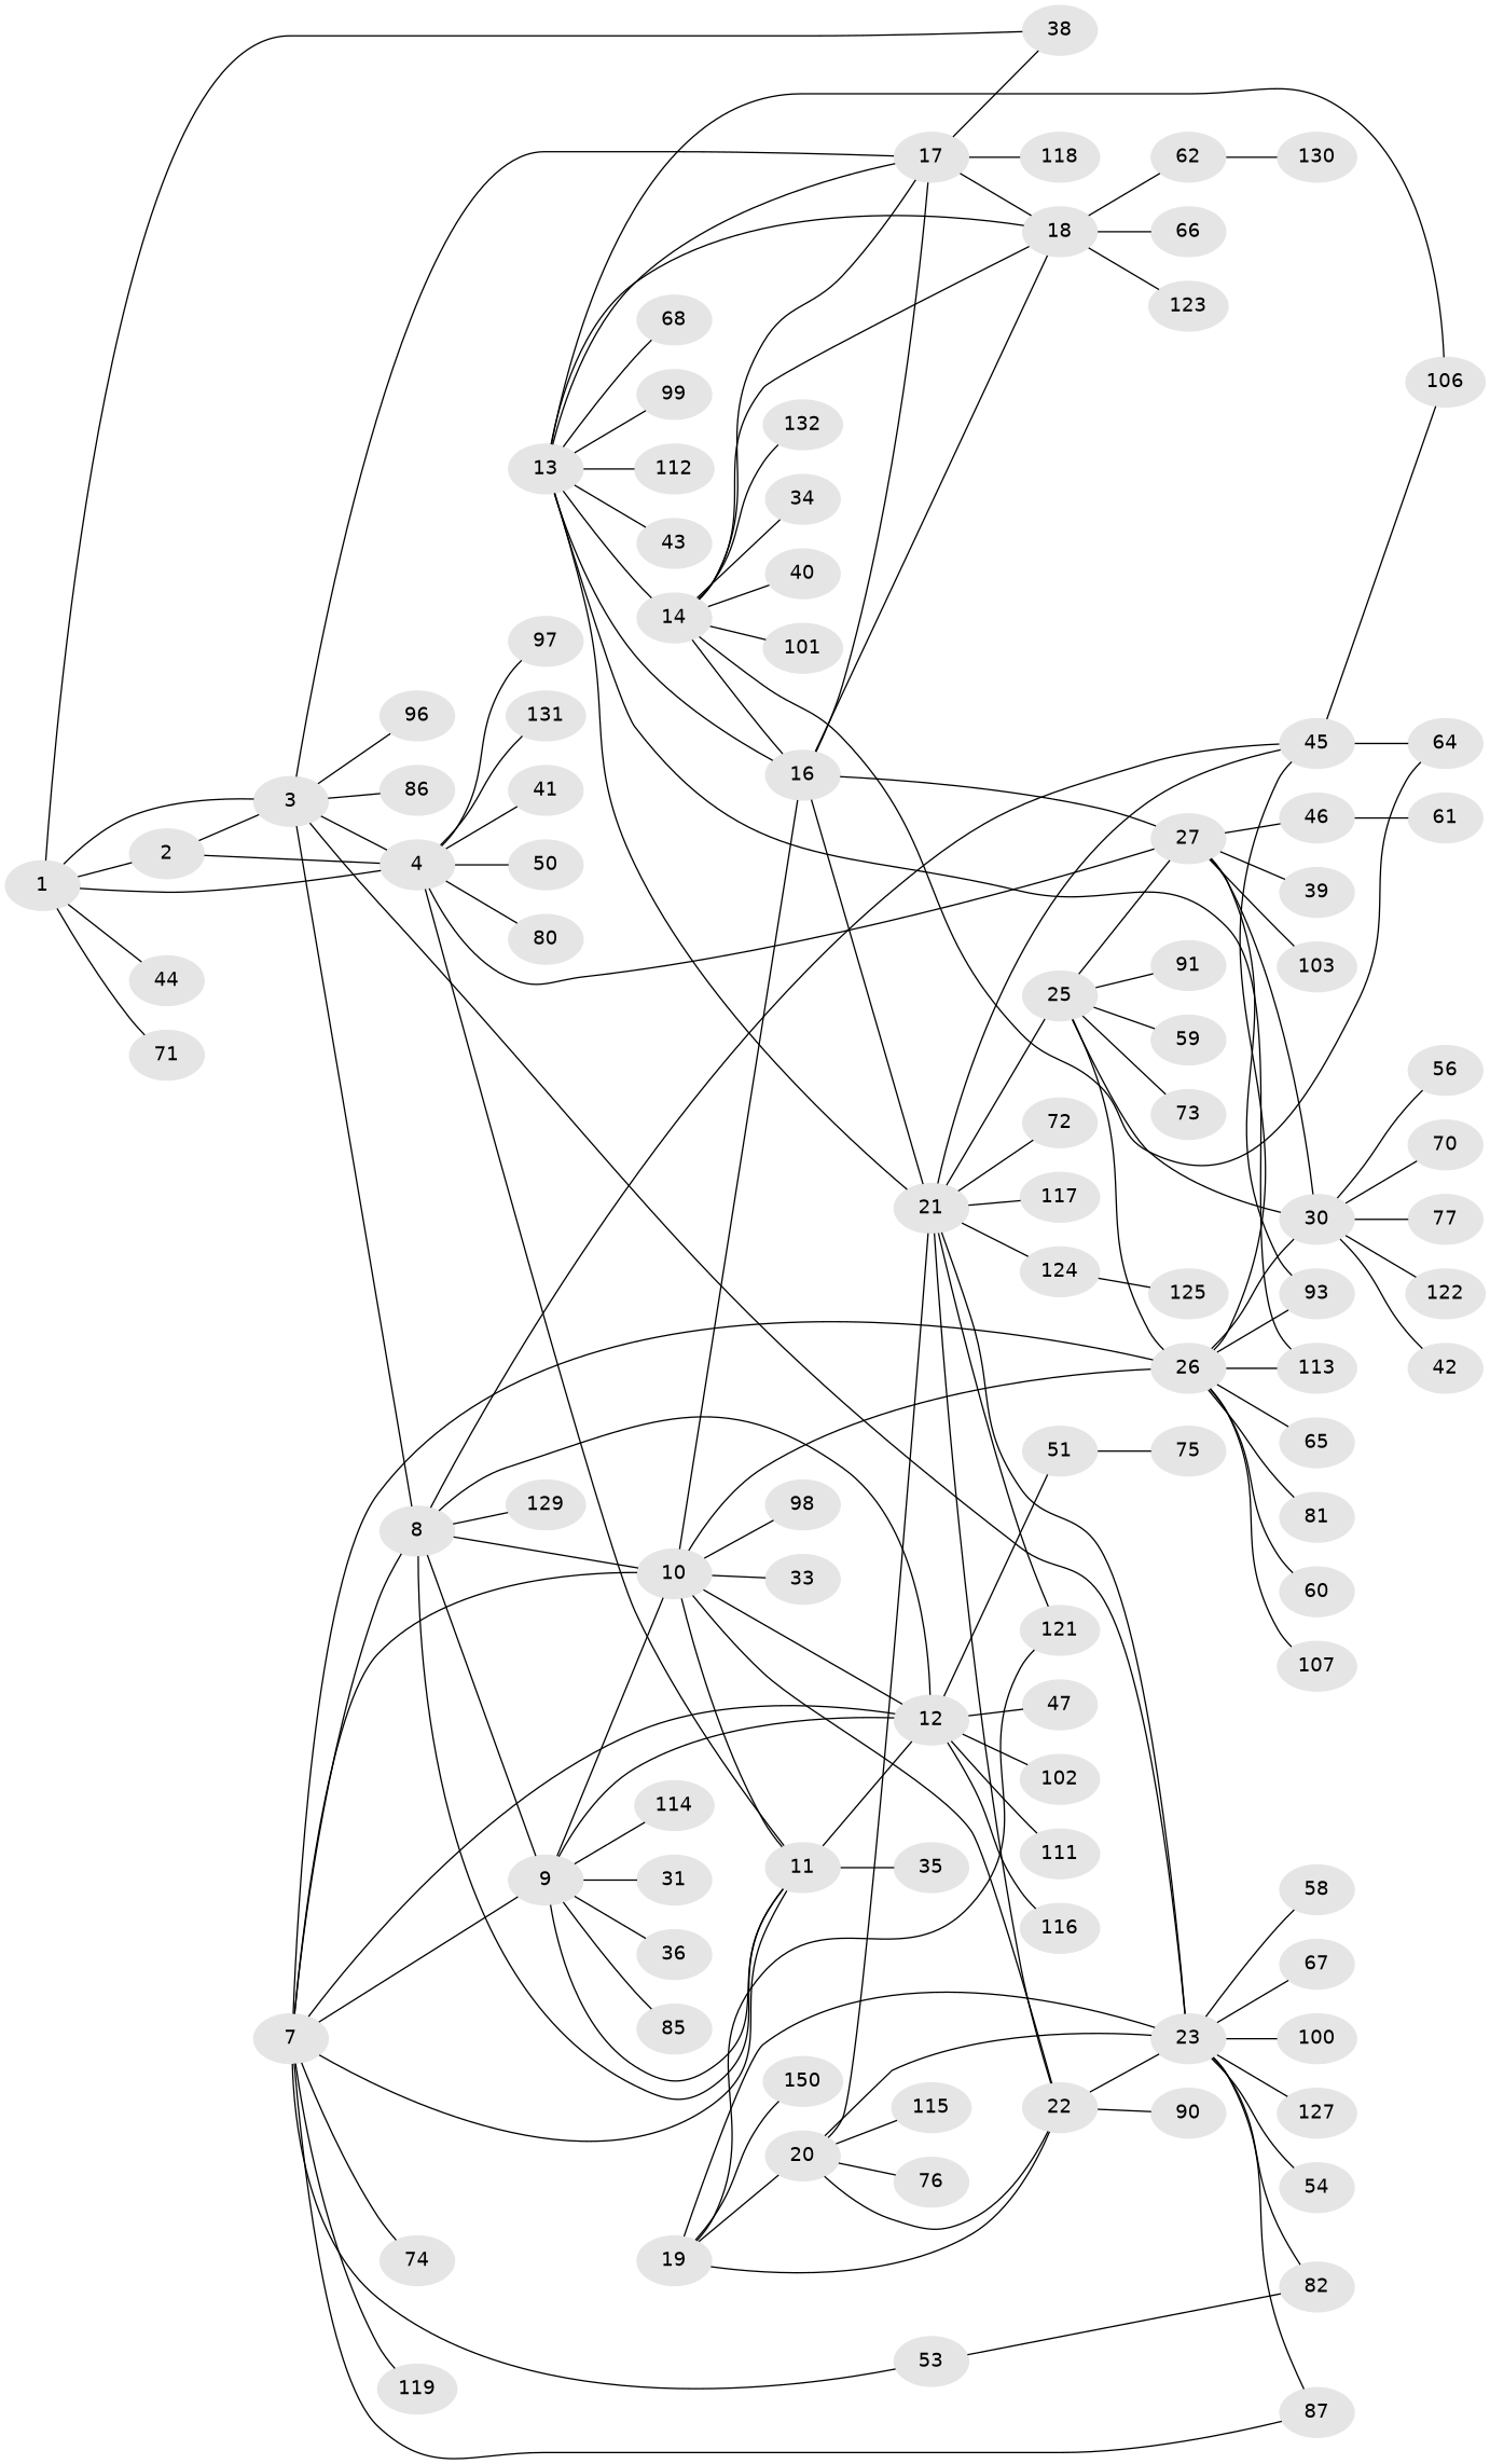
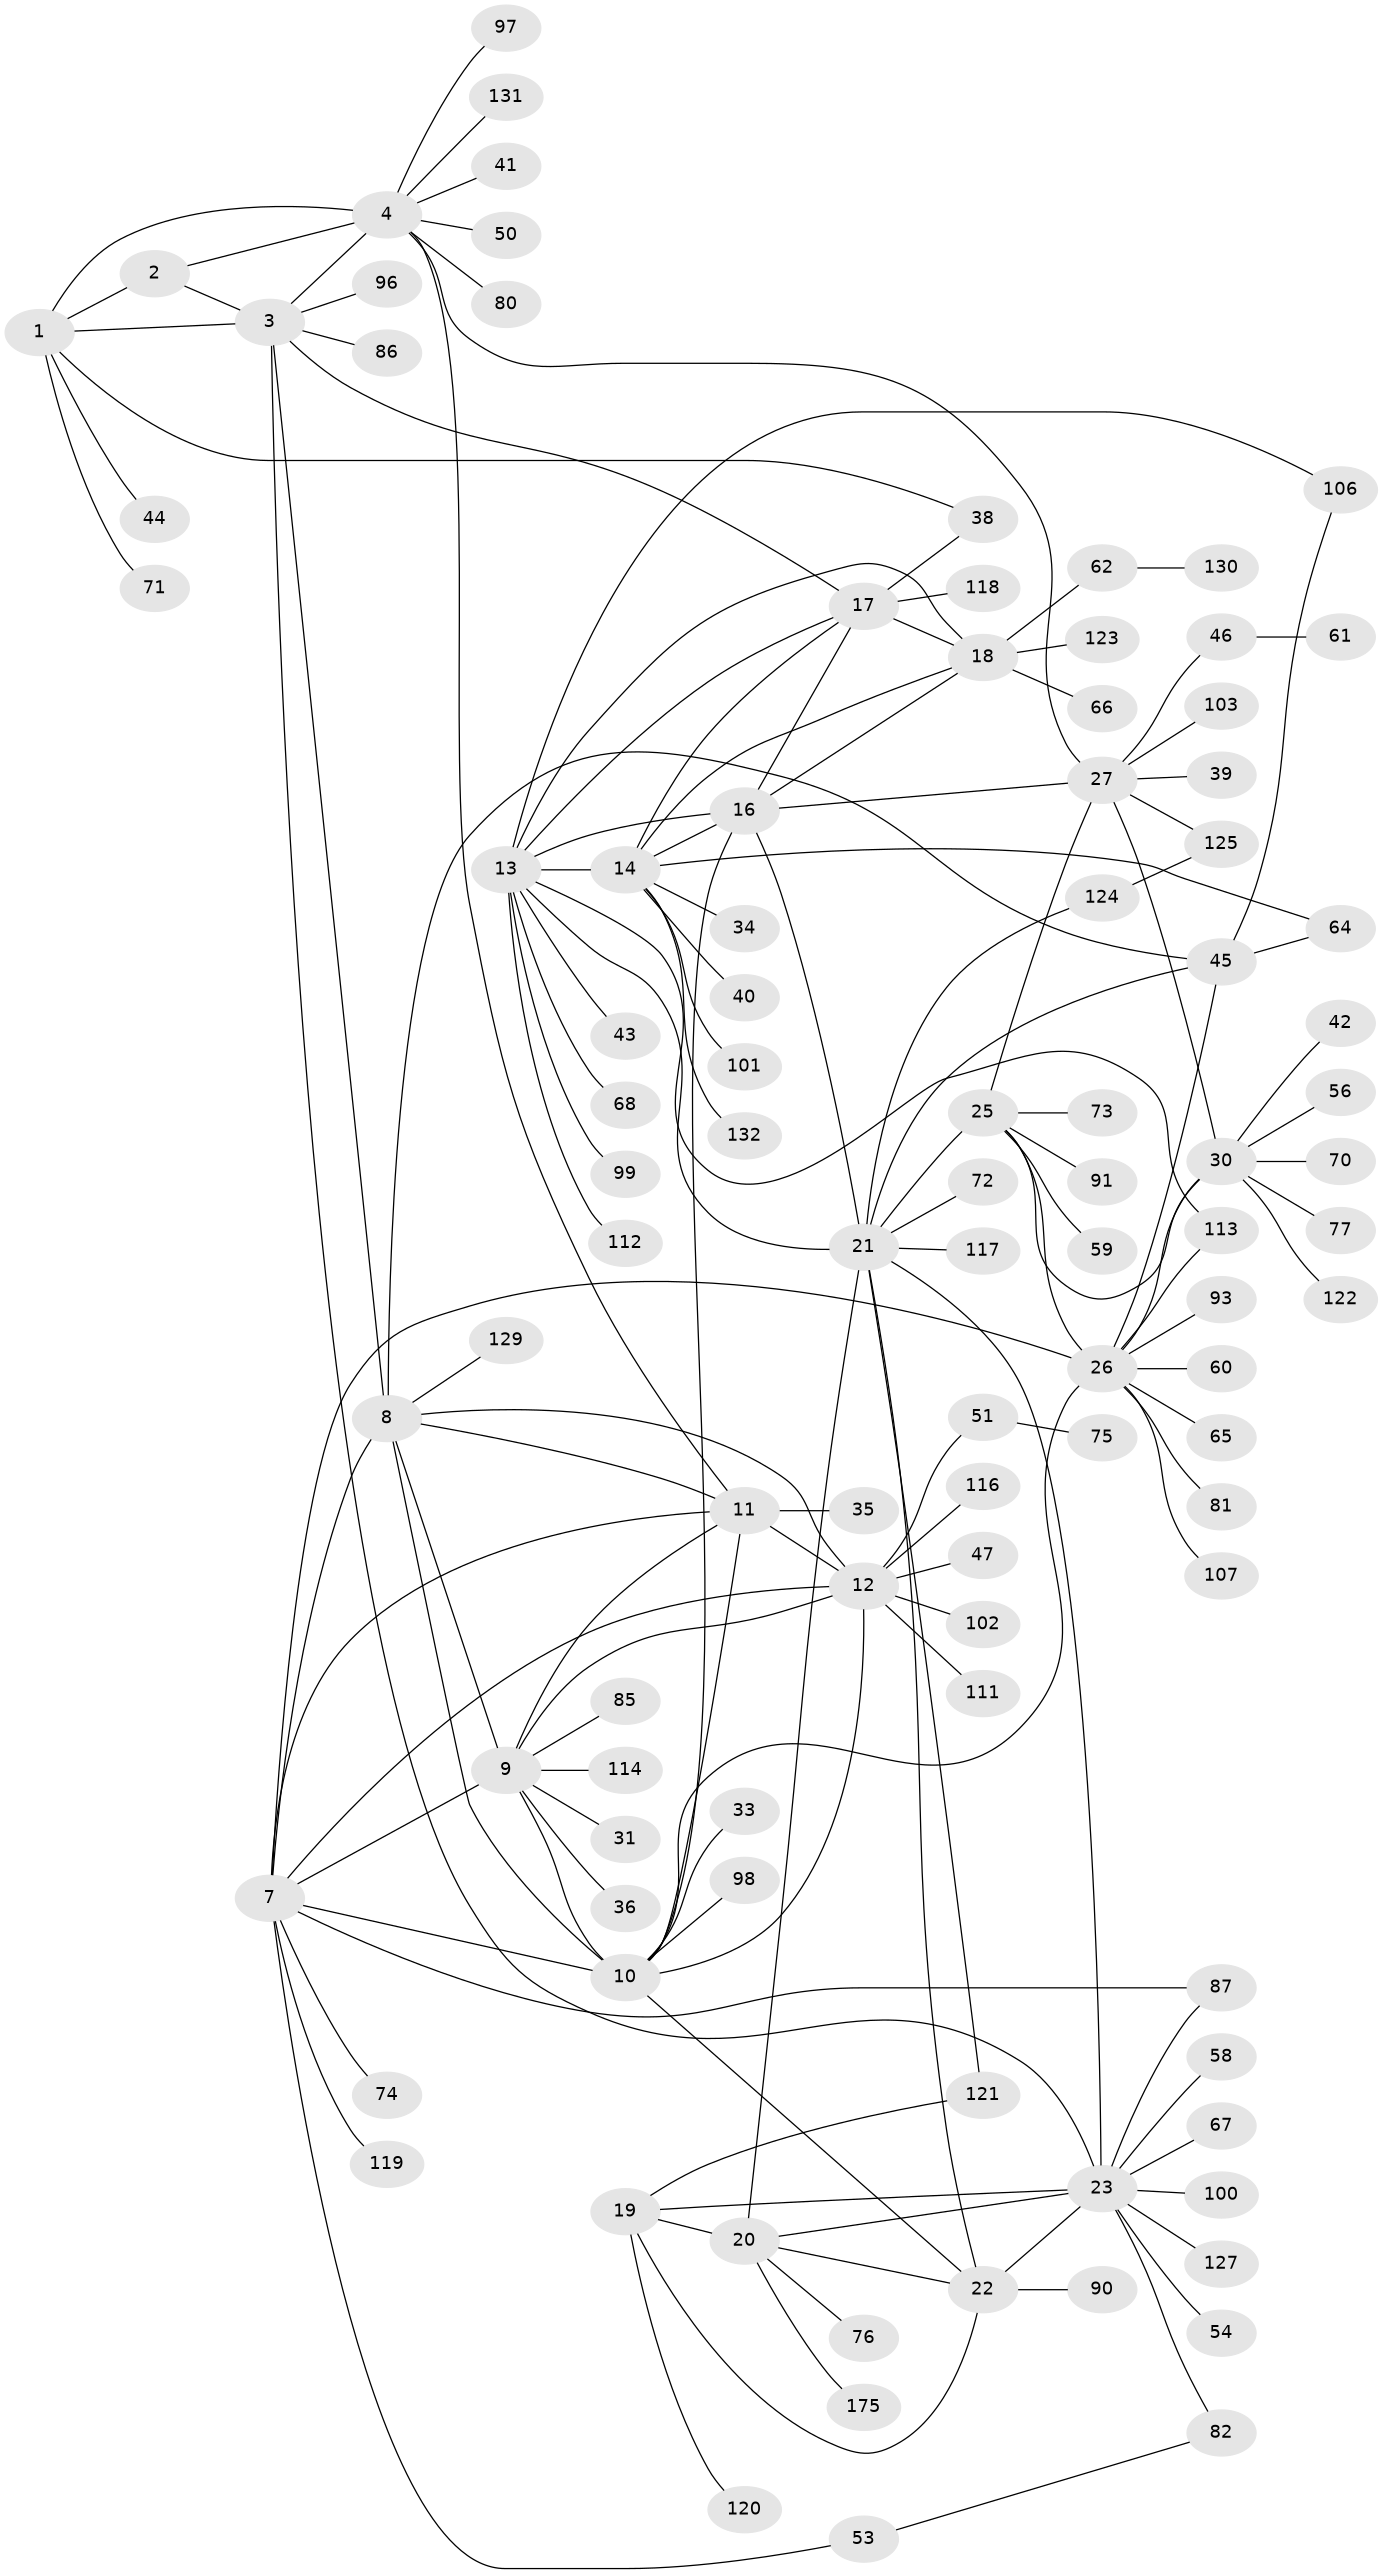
  graph {
    fontname="DejaVu Sans"
    rankdir=LR
    node [color=gray90 fontname="DejaVu Sans" style=filled]
    edge [fontname="DejaVu Sans"]
    1 [super="+69"]
    2
    3 [super="+6"]
    4 [super="+5"]
    38 [super="+92"]
    44
    71
    8 [super="+84"]
    17 [super="+32"]
    23 [super="+24"]
    86
    96
    11 [super="+104"]
    27 [super="+28"]
    41
    50
    80
    97
    131
    9 [super="+109"]
    10 [super="+88"]
    12 [super="+79"]
    45 [super="+78"]
    129
    18 [super="+49"]
    118
    87
    54
    58
    67
    82
    100
    127
    35
    30 [super="+48"]
    39
    46 [super="+63"]
    93
    103
    7 [super="+126"]
    26 [super="+57"]
    53
    74
    119
    31 [super="+95"]
    36 [super="+37"]
    85
    114
    16 [super="+94"]
    22 [super="+83"]
    33
    98
    47
    51
    102
    111
    116
    113
    60
    65
    81
    107
    106
    64
    21 [super="+52"]
    90
    75
    13 [super="+15"]
    14 [super="+89"]
    43
    68
    99
    112
    34
    40
    101
    132
    62 [super="+110"]
    66
    123
    25 [super="+29"]
    72
    117
    121
    124
    130
    19 [super="+55"]
    20 [super="+108"]
-   120 [label=150]
+   120
    76 [super="+105"]
-   115
+   115 [label=175]
    59
    73
    91
    125
    42
    56
    70
    77
    122
    61
    1 -- 2
    1 -- 3 [weight=2]
    1 -- 4 [weight=2]
    1 -- 38
    1 -- 44
    1 -- 71
    2 -- 3 [weight=2]
    2 -- 4 [weight=2]
    3 -- 4 [weight=4]
    3 -- 8
    3 -- 17
    3 -- 23
    3 -- 86
    3 -- 96
    4 -- 11
    4 -- 27
    4 -- 41
    4 -- 50
    4 -- 80
    4 -- 97
    4 -- 131
    8 -- 11
    8 -- 9
    8 -- 10
    8 -- 12
    8 -- 45
    8 -- 129
    17 -- 38
    17 -- 18
    17 -- 118
    23 -- 87
    23 -- 54
    23 -- 58
    23 -- 67
    23 -- 82
    23 -- 100
    23 -- 127
    11 -- 12
    11 -- 35
    27 -- 30 [weight=2]
    27 -- 39
    27 -- 46
-   27 -- 93
+   27 -- 125
    27 -- 103
    9 -- 11
    9 -- 10
    9 -- 12
    9 -- 31
    9 -- 36
    9 -- 85
    9 -- 114
    10 -- 11
    10 -- 12
    10 -- 26
    10 -- 16
    10 -- 22
    10 -- 33
    10 -- 98
    12 -- 47
    12 -- 51
    12 -- 102
    12 -- 111
    12 -- 116
    45 -- 106
    45 -- 64
    18 -- 62
    18 -- 66
    18 -- 123
    30 -- 42
    30 -- 56
    30 -- 70
    30 -- 77
    30 -- 122
    46 -- 61
    7 -- 8
    7 -- 11
    7 -- 9
    7 -- 10
    7 -- 12
    7 -- 87
    7 -- 26
    7 -- 53
    7 -- 74
    7 -- 119
    26 -- 45
    26 -- 30
    26 -- 93 [weight=2]
    26 -- 113
    26 -- 60
    26 -- 65
    26 -- 81
    26 -- 107
    53 -- 82
    16 -- 17
    16 -- 27
    16 -- 18
    16 -- 21
    22 -- 23 [weight=2]
    22 -- 90
    51 -- 75
    21 -- 23 [weight=2]
    21 -- 45
    21 -- 22
    21 -- 25
    21 -- 72
    21 -- 117
    21 -- 121
    21 -- 124
    13 -- 17 [weight=2]
    13 -- 18 [weight=2]
    13 -- 16 [weight=2]
    13 -- 113
    13 -- 106
    13 -- 21
    13 -- 14 [weight=2]
    13 -- 43
    13 -- 68
    13 -- 99
    13 -- 112
    14 -- 17
    14 -- 18
    14 -- 16
    14 -- 64
    14 -- 34
    14 -- 40
    14 -- 101
    14 -- 132
    62 -- 130
    25 -- 27 [weight=4]
    25 -- 30 [weight=2]
    25 -- 26 [weight=2]
    25 -- 59
    25 -- 73
    25 -- 91
    124 -- 125
    19 -- 23 [weight=2]
    19 -- 22
    19 -- 121
    19 -- 20
    19 -- 120
    20 -- 23 [weight=2]
    20 -- 22
    20 -- 21
    20 -- 76
    20 -- 115
  }
